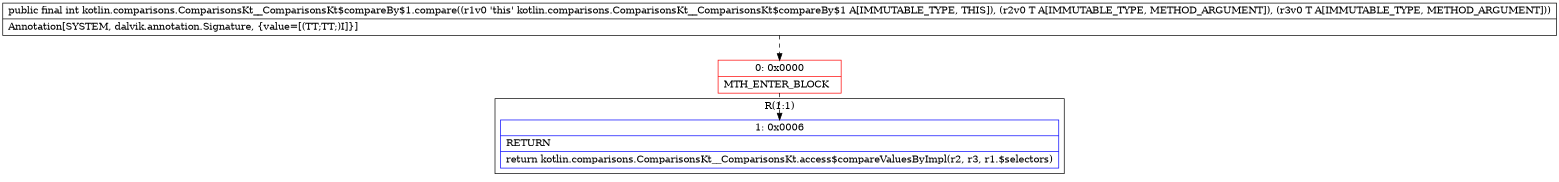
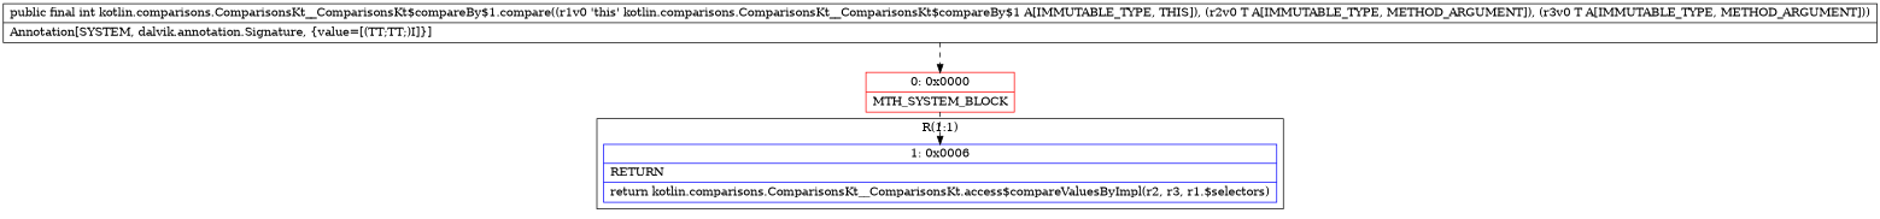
  digraph {
    node [shape=record]
    edge [style=dashed]
    n1 [color=blue label="{1\:\ 0x0006|RETURN\l|return kotlin.comparisons.ComparisonsKt__ComparisonsKt.access$compareValuesByImpl(r2, r3, r1.$selectors)\l}"]
-   n2 [color=red label="{0\:\ 0x0000|MTH_ENTER_BLOCK\l}"]
+   n2 [color=red label="{0\:\ 0x0000|MTH_SYSTEM_BLOCK\l}"]
    n3 [label="{public final int kotlin.comparisons.ComparisonsKt__ComparisonsKt$compareBy$1.compare((r1v0 'this' kotlin.comparisons.ComparisonsKt__ComparisonsKt$compareBy$1 A[IMMUTABLE_TYPE, THIS]), (r2v0 T A[IMMUTABLE_TYPE, METHOD_ARGUMENT]), (r3v0 T A[IMMUTABLE_TYPE, METHOD_ARGUMENT]))  | Annotation[SYSTEM, dalvik.annotation.Signature, \{value=[(TT;TT;)I]\}]\l}"]
    subgraph cluster_1 {
      label="R(1:1)"
      n1
    }
    n2 -> n1
    n3 -> n2
  }
